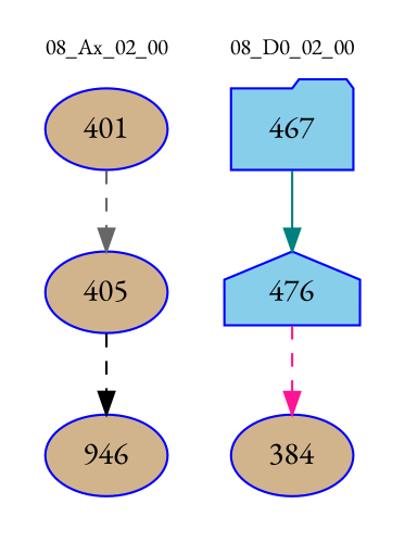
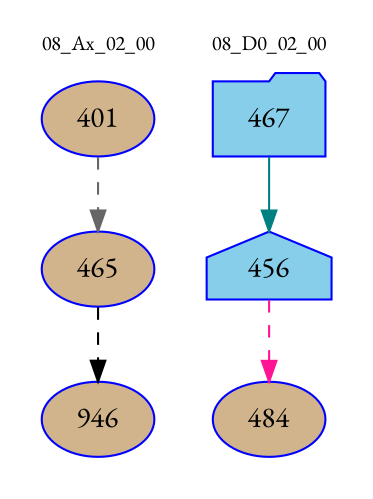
  digraph {
    fontname="EB Garamond"
    node [color=blue fillcolor=tan fontname="EB Garamond" shape=ellipse style=filled]
    edge [fontname="EB Garamond" style=dashed]
    n1 [label=401]
-   n2 [label=405]
+   n2 [label=465]
    n3 [label=946]
    n4 [fillcolor=skyblue label=467 shape=folder]
-   n5 [fillcolor=skyblue label=476 shape=house]
-   n6 [label=384]
+   n5 [fillcolor=skyblue label=456 shape=house]
+   n6 [label=484]
    subgraph cluster_1 {
      color=white
      fontsize=10
      label="08_Ax_02_00"
      n1
      n2
      n3
    }
    subgraph cluster_2 {
      color=white
      fontsize=10
      label="08_D0_02_00"
      n4
      n5
      n6
    }
    n1 -> n2 [color=gray40]
    n2 -> n3 [color=black]
    n4 -> n5 [color=teal style=solid]
    n5 -> n6 [color=deeppink]
  }
